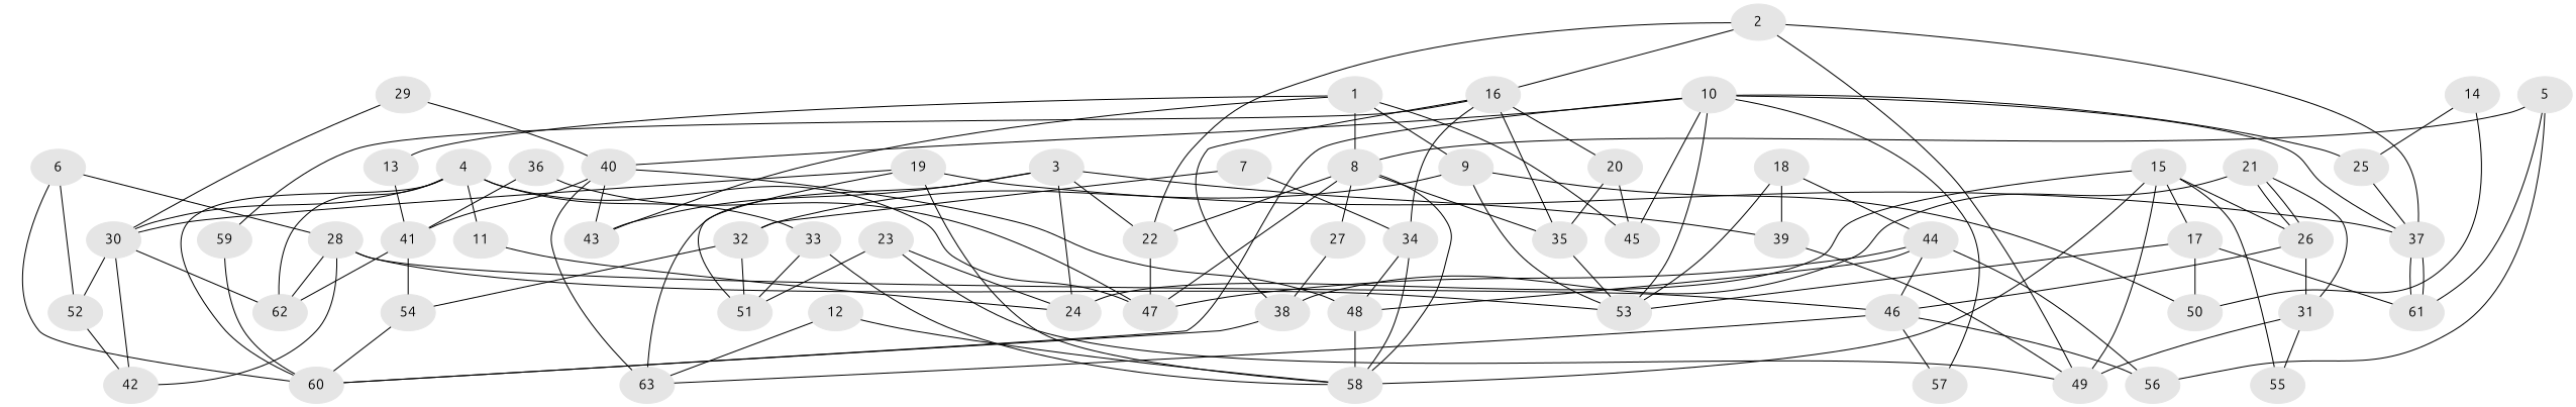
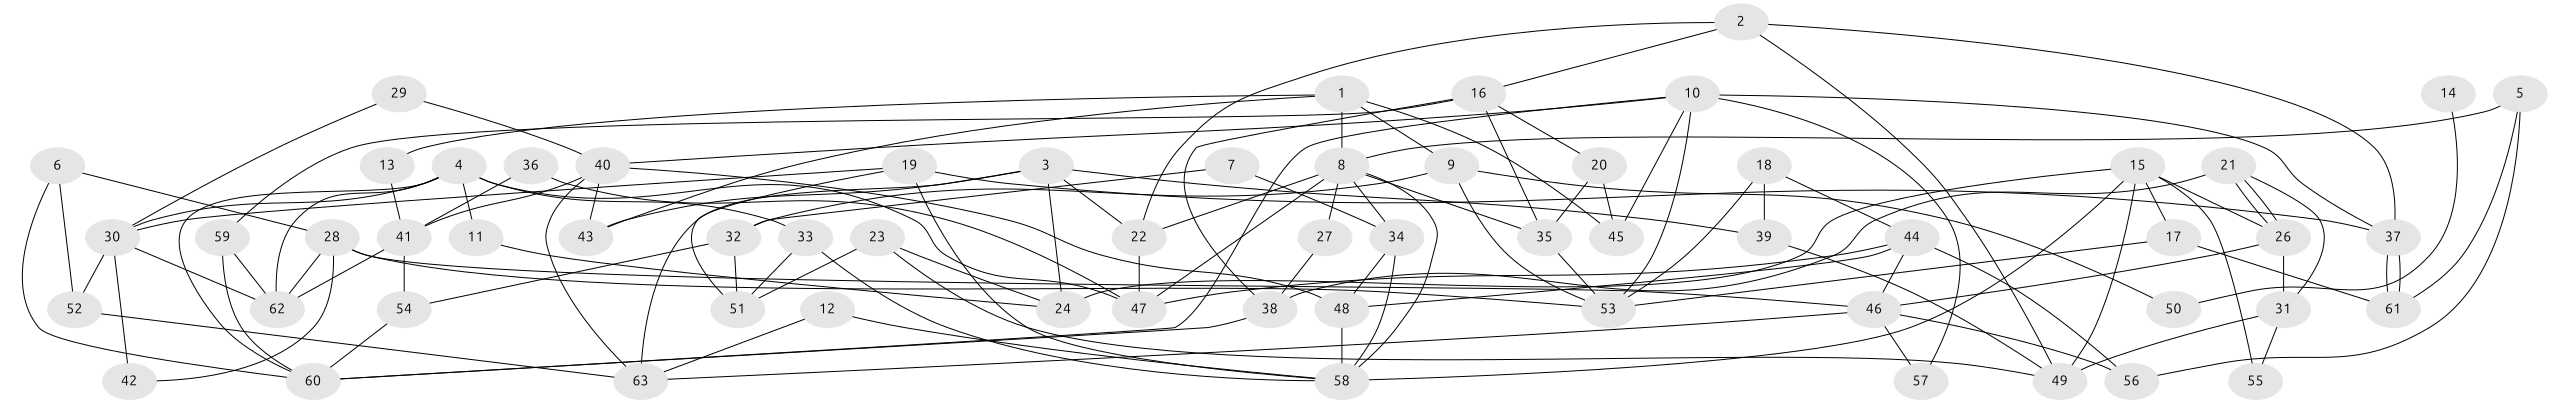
  graph {
    fontname=Ubuntu
    node [color=gray90 fontname=Ubuntu style=filled]
    edge [fontname=Ubuntu]
    1
    8
    9
    13
    43
    45
    22
    47
    27
    58
    35
    32
    50
    53
    41
    2
    16
    37
    49
    34
    20
    38
    59
    61
    3
    24
    39
    63
    4
    11
    30
    33
    60
    62
    52
    42
    51
    5
    56
    6
    28
    46
    7
    54
    48
    10
-   25
    40
    57
    12
    14
    15
    17
    26
    55
    31
    18
    44
    19
    21
    23
    29
    36
    1 -- 8
    1 -- 9
    1 -- 13
    1 -- 43
    1 -- 45
    8 -- 22
    8 -- 47
    8 -- 27
    8 -- 58
    8 -- 35
    9 -- 32
    9 -- 50
    9 -- 53
    13 -- 41
    22 -- 47
    27 -- 38
    35 -- 53
    32 -- 51
    32 -- 54
    41 -- 62
    41 -- 54
    2 -- 22
    2 -- 16
    2 -- 37
    2 -- 49
    16 -- 35
-   16 -- 34
+   8 -- 34
    16 -- 20
    16 -- 38
    16 -- 59
    37 -- 61
    37 -- 61
    34 -- 58
    34 -- 48
    20 -- 45
    20 -- 35
    38 -- 60
    59 -- 60
+   59 -- 62
    3 -- 43
    3 -- 22
    3 -- 24
    3 -- 39
    3 -- 63
    39 -- 49
    4 -- 47
    4 -- 11
    4 -- 30
    4 -- 33
    4 -- 60
    4 -- 62
    11 -- 24
    30 -- 62
    30 -- 52
    30 -- 42
    33 -- 58
    33 -- 51
-   52 -- 42
+   52 -- 63
    5 -- 8
    5 -- 61
    5 -- 56
    6 -- 60
    6 -- 52
    6 -- 28
    28 -- 53
    28 -- 62
    28 -- 42
    28 -- 46
    46 -- 63
    46 -- 56
    46 -- 57
    7 -- 32
    7 -- 34
    54 -- 60
    48 -- 58
    10 -- 45
    10 -- 53
    10 -- 37
    10 -- 60
-   10 -- 25
    10 -- 40
    10 -- 57
-   25 -- 37
    40 -- 43
    40 -- 41
    40 -- 63
    40 -- 48
    12 -- 58
    12 -- 63
    14 -- 50
-   14 -- 25
    15 -- 58
    15 -- 49
    15 -- 24
    15 -- 17
    15 -- 26
    15 -- 55
-   17 -- 50
    17 -- 53
    17 -- 61
    26 -- 46
    26 -- 31
    31 -- 49
    31 -- 55
    18 -- 53
    18 -- 39
    18 -- 44
    44 -- 47
    44 -- 56
    44 -- 46
    44 -- 48
    19 -- 58
    19 -- 37
    19 -- 30
    19 -- 51
    21 -- 38
    21 -- 26
    21 -- 26
    21 -- 31
    23 -- 49
    23 -- 24
    23 -- 51
    29 -- 30
    29 -- 40
    36 -- 47
    36 -- 41
  }
